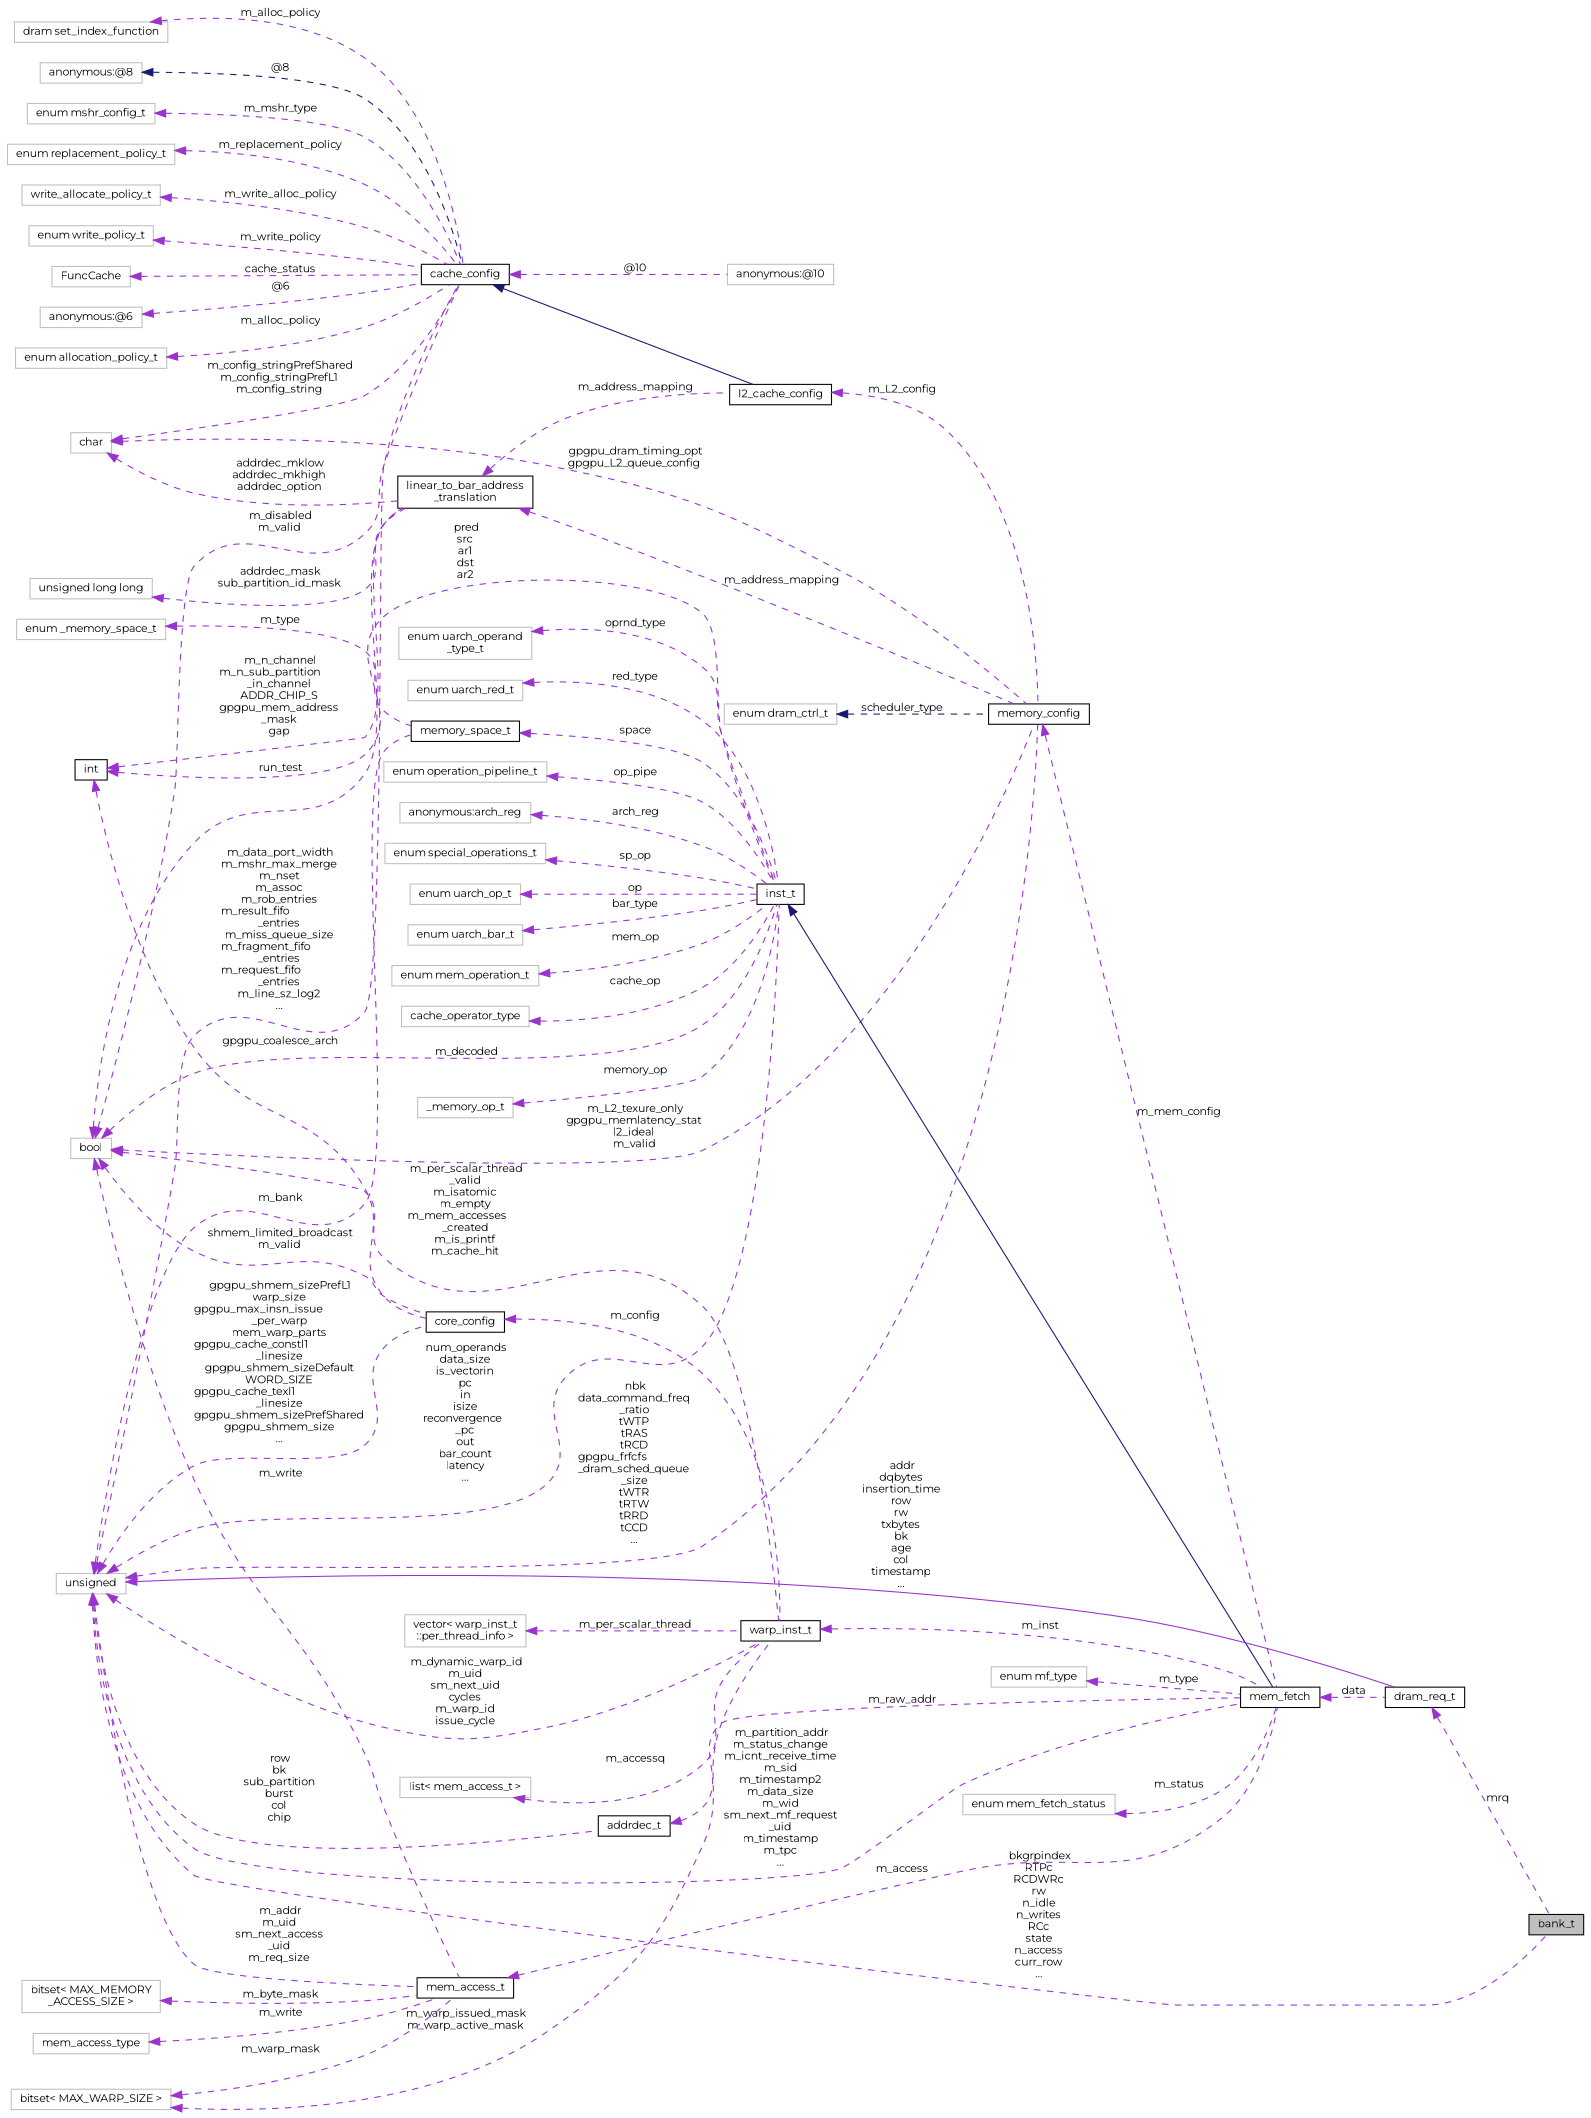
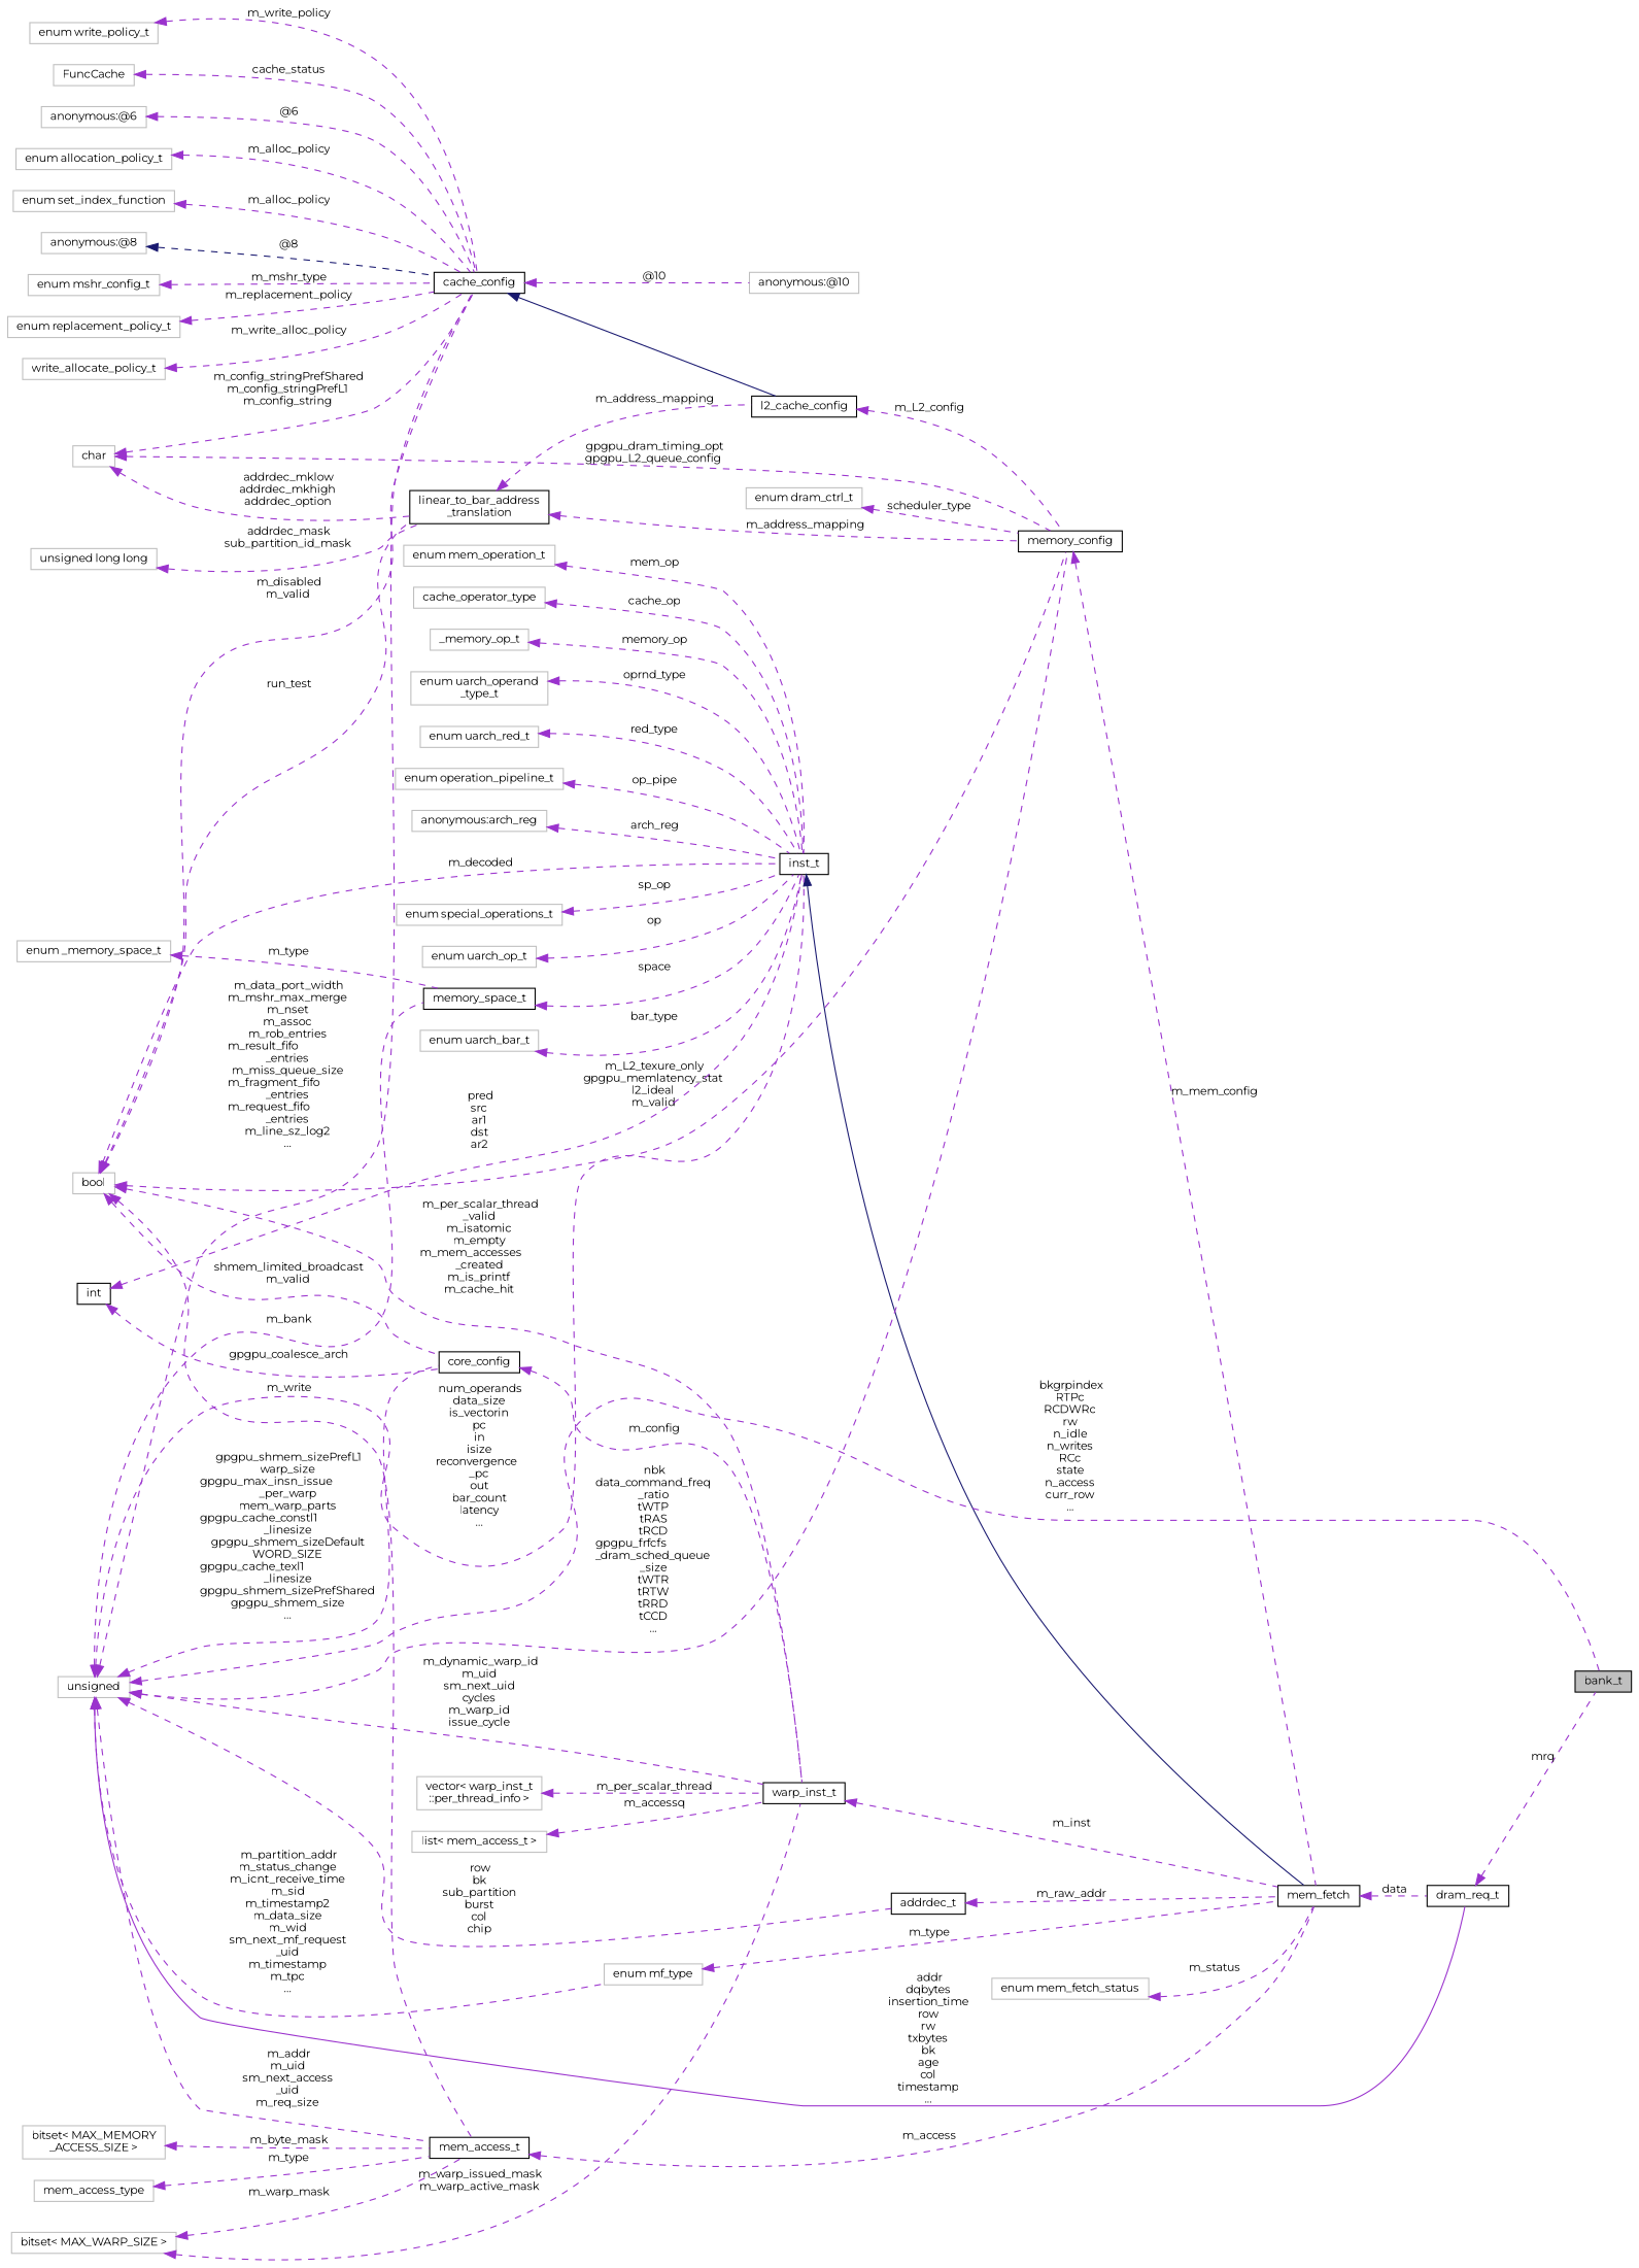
  digraph {
    fontname=Montserrat
    rankdir=LR
    node [color=grey75 fontname=Montserrat fontsize=10 shape=record]
    edge [color=darkorchid3 dir=back fontname=Montserrat fontsize=10 labelfontname=FreeSans labelfontsize=10 style=dashed]
    n1 [color=black fillcolor=grey75 fontcolor=black height=0.2 label=bank_t style=filled width=0.4]
    n2 [color=black height=0.2 label=dram_req_t width=0.4]
    n3 [color=black height=0.2 label=mem_fetch width=0.4]
    n4 [height=0.2 label="enum mf_type" width=0.4]
    n5 [color=black height=0.2 label=memory_config width=0.4]
    n6 [height=0.2 label="enum dram_ctrl_t" width=0.4]
    n7 [height=0.2 label=char width=0.4]
    n8 [color=black height=0.2 label="linear_to_bar_address\l_translation" width=0.4]
    n9 [color=black height=0.2 label=cache_config width=0.4]
    n10 [color=black height=0.2 label=l2_cache_config width=0.4]
    n11 [height=0.2 label="anonymous:@10" width=0.4]
    n12 [height=0.2 label=bool width=0.4]
    n13 [color=black height=0.2 label=warp_inst_t width=0.4]
    n14 [color=black height=0.2 label=inst_t width=0.4]
    n15 [color=black height=0.2 label=core_config width=0.4]
    n16 [color=black height=0.2 label=mem_access_t width=0.4]
    n17 [height=0.2 label=unsigned width=0.4]
    n18 [color=black height=0.2 label=memory_space_t width=0.4]
    n19 [color=black height=0.2 label=addrdec_t width=0.4]
    n20 [height=0.2 label="unsigned long long" width=0.4]
    n21 [color=black height=0.2 label=int width=0.4]
    n22 [height=0.2 label=write_allocate_policy_t width=0.4]
    n23 [height=0.2 label="enum write_policy_t" width=0.4]
    n24 [height=0.2 label=FuncCache width=0.4]
    n25 [height=0.2 label="anonymous:@6" width=0.4]
    n26 [height=0.2 label="enum allocation_policy_t" width=0.4]
-   n27 [height=0.2 label="dram set_index_function" width=0.4]
+   n27 [height=0.2 label="enum set_index_function" width=0.4]
    n28 [height=0.2 label="anonymous:@8" width=0.4]
    n29 [height=0.2 label="enum mshr_config_t" width=0.4]
    n30 [height=0.2 label="enum replacement_policy_t" width=0.4]
    n31 [height=0.2 label="anonymous:arch_reg" width=0.4]
    n32 [height=0.2 label="enum special_operations_t" width=0.4]
    n33 [height=0.2 label="enum uarch_op_t" width=0.4]
    n34 [height=0.2 label="enum uarch_bar_t" width=0.4]
    n35 [height=0.2 label="enum mem_operation_t" width=0.4]
    n36 [height=0.2 label=cache_operator_type width=0.4]
    n37 [height=0.2 label="enum _memory_space_t" width=0.4]
    n38 [height=0.2 label=_memory_op_t width=0.4]
    n39 [height=0.2 label="enum uarch_operand\l_type_t" width=0.4]
    n40 [height=0.2 label="enum uarch_red_t" width=0.4]
    n41 [height=0.2 label="enum operation_pipeline_t" width=0.4]
    n42 [height=0.2 label="bitset\< MAX_WARP_SIZE \>" width=0.4]
    n43 [height=0.2 label="vector\< warp_inst_t\l::per_thread_info \>" width=0.4]
    n44 [height=0.2 label="list\< mem_access_t \>" width=0.4]
    n45 [height=0.2 label="bitset\< MAX_MEMORY\l_ACCESS_SIZE \>" width=0.4]
    n46 [height=0.2 label=mem_access_type width=0.4]
    n47 [height=0.2 label="enum mem_fetch_status" width=0.4]
    n2 -> n1 [label=" mrq"]
    n3 -> n2 [label=" data"]
    n4 -> n3 [label=" m_type"]
    n5 -> n3 [label=" m_mem_config"]
-   n6 -> n5 [color=midnightblue label=" scheduler_type"]
+   n6 -> n5 [label=" scheduler_type"]
    n7 -> n5 [label=" gpgpu_dram_timing_opt\ngpgpu_L2_queue_config"]
    n7 -> n8 [label=" addrdec_mklow\naddrdec_mkhigh\naddrdec_option"]
    n7 -> n9 [label=" m_config_stringPrefShared\nm_config_stringPrefL1\nm_config_string"]
    n8 -> n5 [label=" m_address_mapping"]
    n8 -> n10 [label=" m_address_mapping"]
    n9 -> n10 [color=midnightblue style=solid]
    n9 -> n11 [label=" @10"]
    n10 -> n5 [label=" m_L2_config"]
    n12 -> n5 [label=" m_L2_texure_only\ngpgpu_memlatency_stat\nl2_ideal\nm_valid"]
    n12 -> n8 [label=" run_test"]
    n12 -> n9 [label=" m_disabled\nm_valid"]
    n12 -> n13 [label=" m_per_scalar_thread\l_valid\nm_isatomic\nm_empty\nm_mem_accesses\l_created\nm_is_printf\nm_cache_hit"]
    n12 -> n14 [label=" m_decoded"]
    n12 -> n15 [label=" shmem_limited_broadcast\nm_valid"]
    n12 -> n16 [label=" m_write"]
    n13 -> n3 [label=" m_inst"]
    n14 -> n3 [color=midnightblue style=solid]
    n15 -> n13 [label=" m_config"]
    n16 -> n3 [label=" m_access"]
    n17 -> n1 [label=" bkgrpindex\nRTPc\nRCDWRc\nrw\nn_idle\nn_writes\nRCc\nstate\nn_access\ncurr_row\n..."]
    n17 -> n2 [label=" addr\ndqbytes\ninsertion_time\nrow\nrw\ntxbytes\nbk\nage\ncol\ntimestamp\n..." style=solid]
-   n17 -> n3 [label=" m_partition_addr\nm_status_change\nm_icnt_receive_time\nm_sid\nm_timestamp2\nm_data_size\nm_wid\nsm_next_mf_request\l_uid\nm_timestamp\nm_tpc\n..."]
+   n17 -> n4 [label=" m_partition_addr\nm_status_change\nm_icnt_receive_time\nm_sid\nm_timestamp2\nm_data_size\nm_wid\nsm_next_mf_request\l_uid\nm_timestamp\nm_tpc\n..."]
    n17 -> n5 [label=" nbk\ndata_command_freq\l_ratio\ntWTP\ntRAS\ntRCD\ngpgpu_frfcfs\l_dram_sched_queue\l_size\ntWTR\ntRTW\ntRRD\ntCCD\n..."]
    n17 -> n9 [label=" m_data_port_width\nm_mshr_max_merge\nm_nset\nm_assoc\nm_rob_entries\nm_result_fifo\l_entries\nm_miss_queue_size\nm_fragment_fifo\l_entries\nm_request_fifo\l_entries\nm_line_sz_log2\n..."]
    n17 -> n13 [label=" m_dynamic_warp_id\nm_uid\nsm_next_uid\ncycles\nm_warp_id\nissue_cycle"]
    n17 -> n14 [label=" num_operands\ndata_size\nis_vectorin\npc\nin\nisize\nreconvergence\l_pc\nout\nbar_count\nlatency\n..."]
    n17 -> n15 [label=" gpgpu_shmem_sizePrefL1\nwarp_size\ngpgpu_max_insn_issue\l_per_warp\nmem_warp_parts\ngpgpu_cache_constl1\l_linesize\ngpgpu_shmem_sizeDefault\nWORD_SIZE\ngpgpu_cache_texl1\l_linesize\ngpgpu_shmem_sizePrefShared\ngpgpu_shmem_size\n..."]
    n17 -> n16 [label=" m_addr\nm_uid\nsm_next_access\l_uid\nm_req_size"]
    n17 -> n18 [label=" m_bank"]
    n17 -> n19 [label=" row\nbk\nsub_partition\nburst\ncol\nchip"]
    n18 -> n14 [label=" space"]
    n19 -> n3 [label=" m_raw_addr"]
    n20 -> n8 [label=" addrdec_mask\nsub_partition_id_mask"]
-   n21 -> n8 [label=" m_n_channel\nm_n_sub_partition\l_in_channel\nADDR_CHIP_S\ngpgpu_mem_address\l_mask\ngap"]
    n21 -> n14 [label=" pred\nsrc\nar1\ndst\nar2"]
    n21 -> n15 [label=" gpgpu_coalesce_arch"]
    n22 -> n9 [label=" m_write_alloc_policy"]
    n23 -> n9 [label=" m_write_policy"]
    n24 -> n9 [label=" cache_status"]
    n25 -> n9 [label=" @6"]
    n26 -> n9 [label=" m_alloc_policy"]
    n27 -> n9 [label=" m_alloc_policy"]
    n28 -> n9 [color=midnightblue label=" @8"]
    n29 -> n9 [label=" m_mshr_type"]
    n30 -> n9 [label=" m_replacement_policy"]
    n31 -> n14 [label=" arch_reg"]
    n32 -> n14 [label=" sp_op"]
    n33 -> n14 [label=" op"]
    n34 -> n14 [label=" bar_type"]
    n35 -> n14 [label=" mem_op"]
    n36 -> n14 [label=" cache_op"]
    n37 -> n18 [label=" m_type"]
    n38 -> n14 [label=" memory_op"]
    n39 -> n14 [label=" oprnd_type"]
    n40 -> n14 [label=" red_type"]
    n41 -> n14 [label=" op_pipe"]
    n42 -> n13 [label=" m_warp_issued_mask\nm_warp_active_mask"]
    n42 -> n16 [label=" m_warp_mask"]
    n43 -> n13 [label=" m_per_scalar_thread"]
    n44 -> n13 [label=" m_accessq"]
    n45 -> n16 [label=" m_byte_mask"]
-   n46 -> n16 [label=" m_write"]
+   n46 -> n16 [label=" m_type"]
    n47 -> n3 [label=" m_status"]
  }
